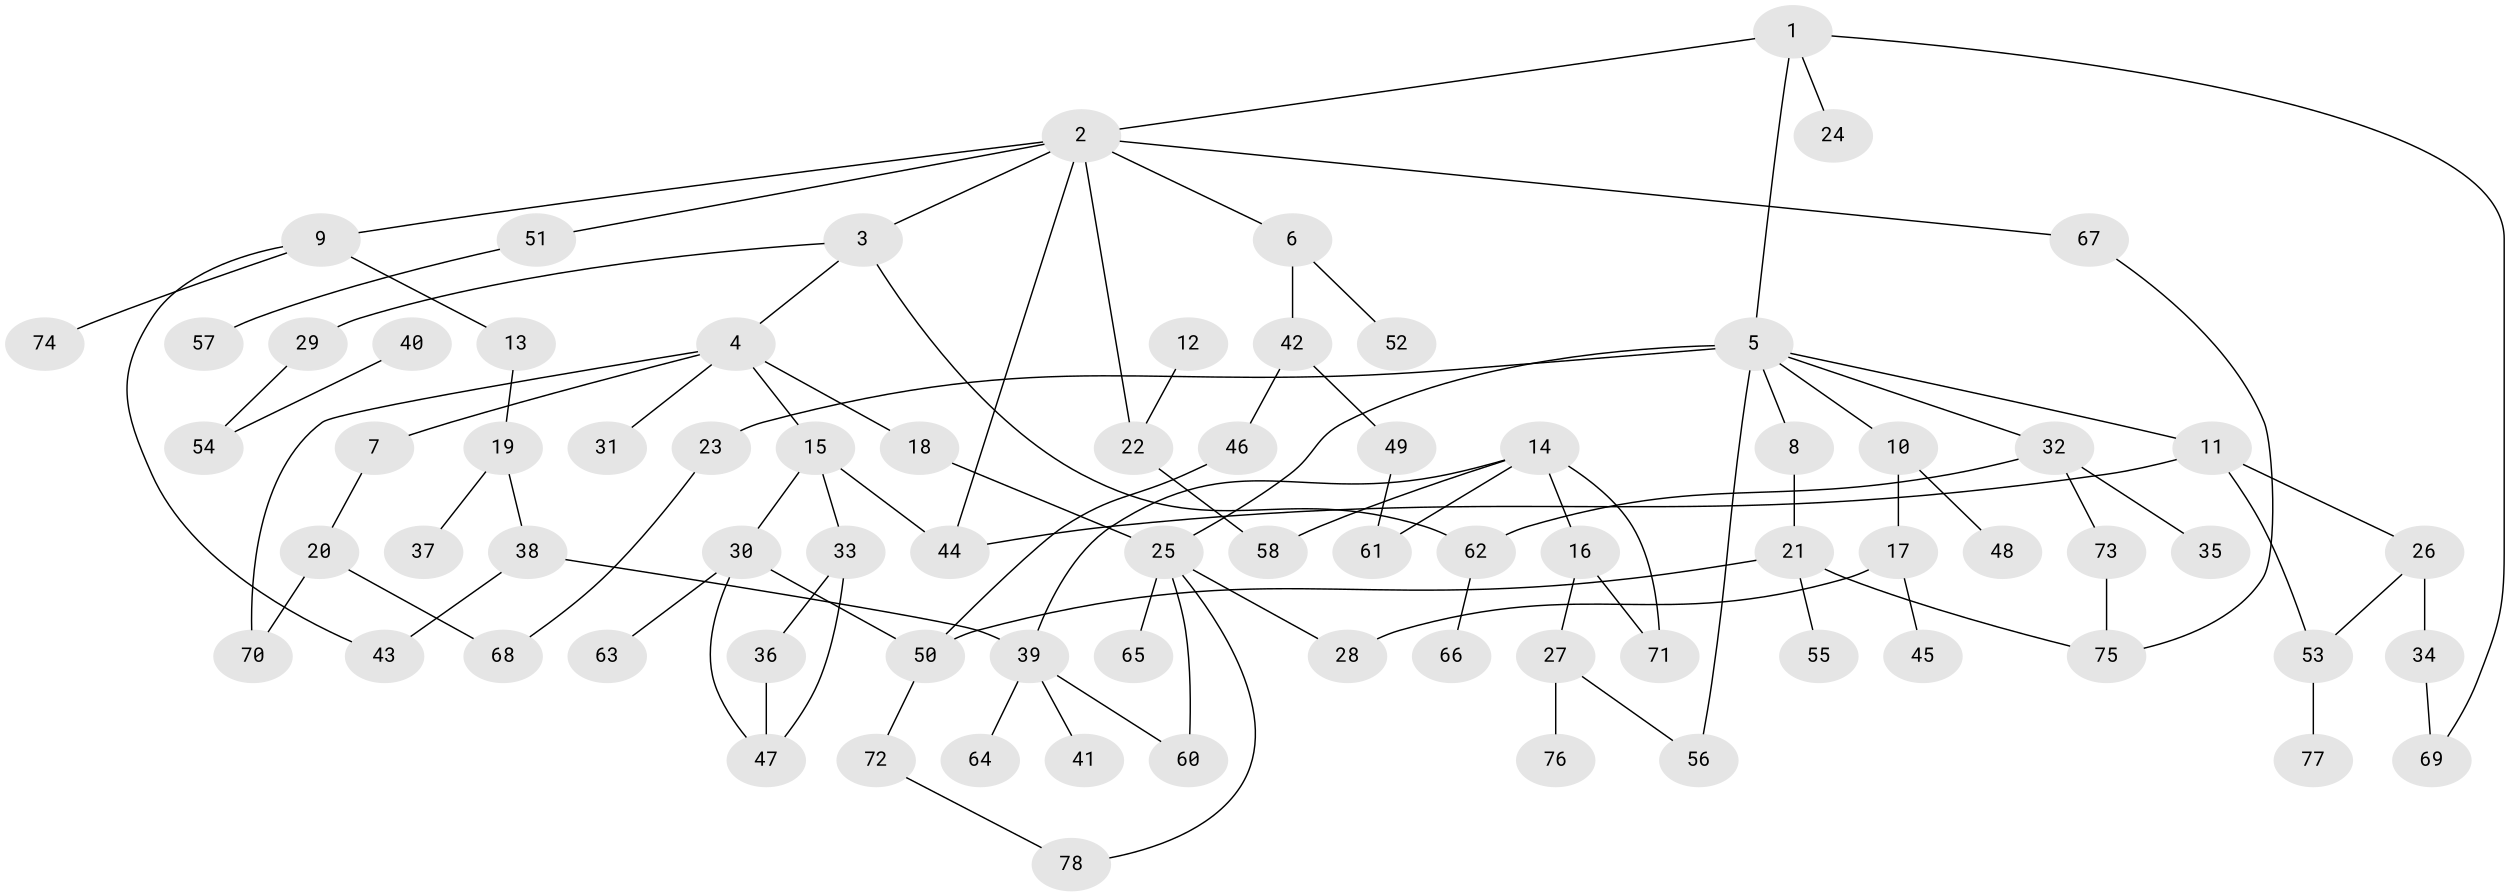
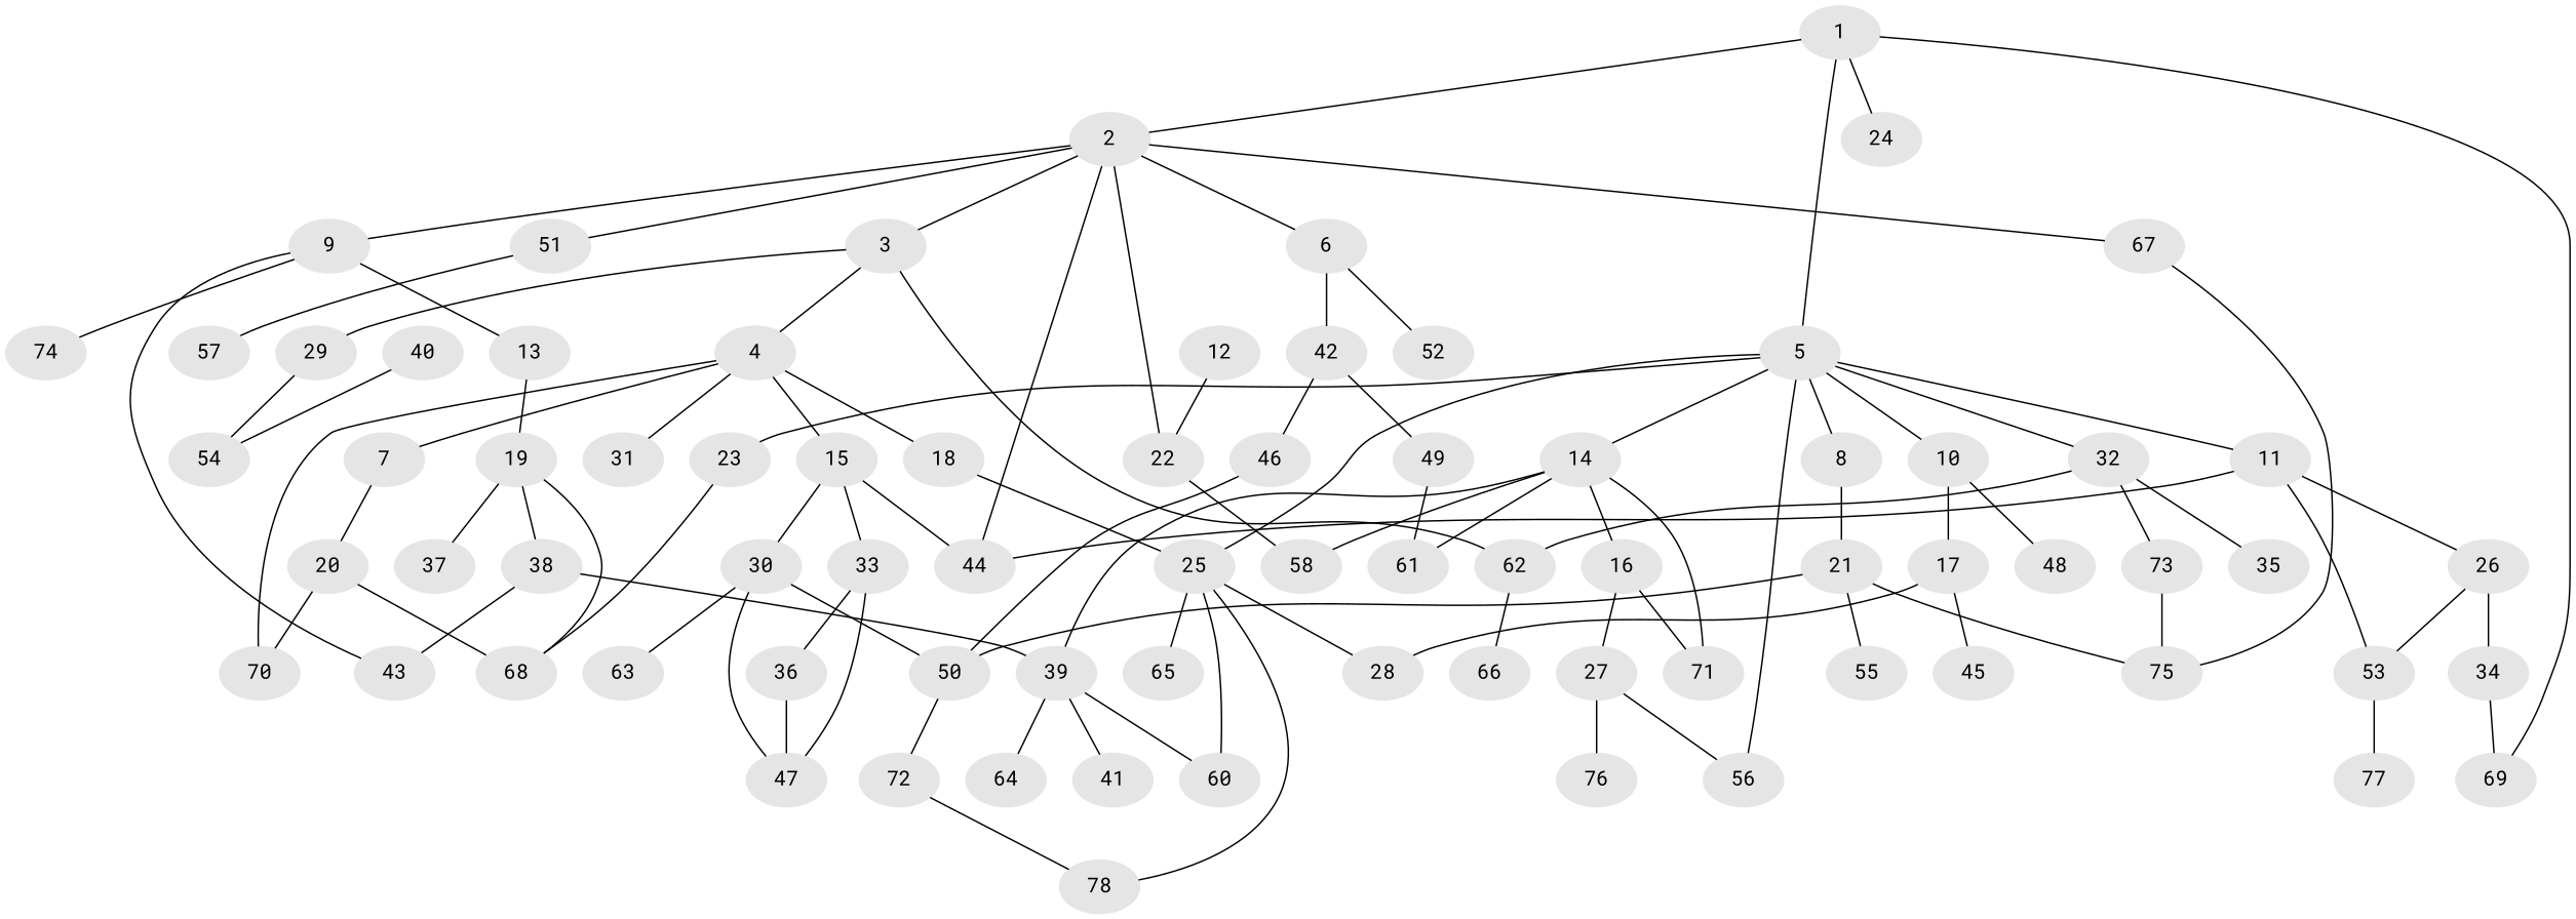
  graph {
    fontname="Roboto Mono"
    node [color=gray90 fontname="Roboto Mono" style=filled]
    edge [fontname="Roboto Mono"]
    1
    2
    5
    24
    69
    3
    6
    9
    44
    51
    67
    22
    8
    10
    11
    14
    23
    25
    32
    56
    4
    29
    62
    42
    52
    13
    43
    74
    12
    57
    75
    7
    15
    18
    31
    70
    54
    66
    20
    30
    33
    21
    17
    48
    26
    53
    16
    39
    58
    61
    71
    68
    28
    60
    65
    78
    35
    73
    46
    49
    50
    55
    19
    45
    34
    77
    40
    37
    38
    27
    41
    64
    47
    63
    36
    76
    72
    1 -- 2
    1 -- 5
    1 -- 24
    1 -- 69
    2 -- 3
    2 -- 6
    2 -- 9
    2 -- 44
    2 -- 51
    2 -- 67
    2 -- 22
    5 -- 8
    5 -- 10
    5 -- 11
+   5 -- 14
    5 -- 23
    5 -- 25
    5 -- 32
    5 -- 56
    3 -- 4
    3 -- 29
    3 -- 62
    6 -- 42
    6 -- 52
    9 -- 13
    9 -- 43
    9 -- 74
    51 -- 57
    67 -- 75
    22 -- 58
    8 -- 21
    10 -- 17
    10 -- 48
    11 -- 44
    11 -- 26
    11 -- 53
    14 -- 16
    14 -- 39
    14 -- 58
    14 -- 61
    14 -- 71
    23 -- 68
    25 -- 28
    25 -- 60
    25 -- 65
    25 -- 78
    32 -- 62
    32 -- 35
    32 -- 73
    4 -- 7
    4 -- 15
    4 -- 18
    4 -- 31
    4 -- 70
    29 -- 54
    62 -- 66
    42 -- 46
    42 -- 49
    13 -- 19
    12 -- 22
    7 -- 20
    15 -- 44
    15 -- 30
    15 -- 33
    18 -- 25
    20 -- 70
    20 -- 68
    30 -- 50
    30 -- 47
    30 -- 63
    33 -- 47
    33 -- 36
    21 -- 75
    21 -- 50
    21 -- 55
    17 -- 28
    17 -- 45
    26 -- 53
    26 -- 34
    53 -- 77
    16 -- 71
    16 -- 27
    39 -- 60
    39 -- 41
    39 -- 64
    73 -- 75
    46 -- 50
    49 -- 61
    50 -- 72
+   19 -- 68
    19 -- 37
    19 -- 38
    34 -- 69
    40 -- 54
    38 -- 43
    38 -- 39
    27 -- 56
    27 -- 76
    36 -- 47
    72 -- 78
  }
